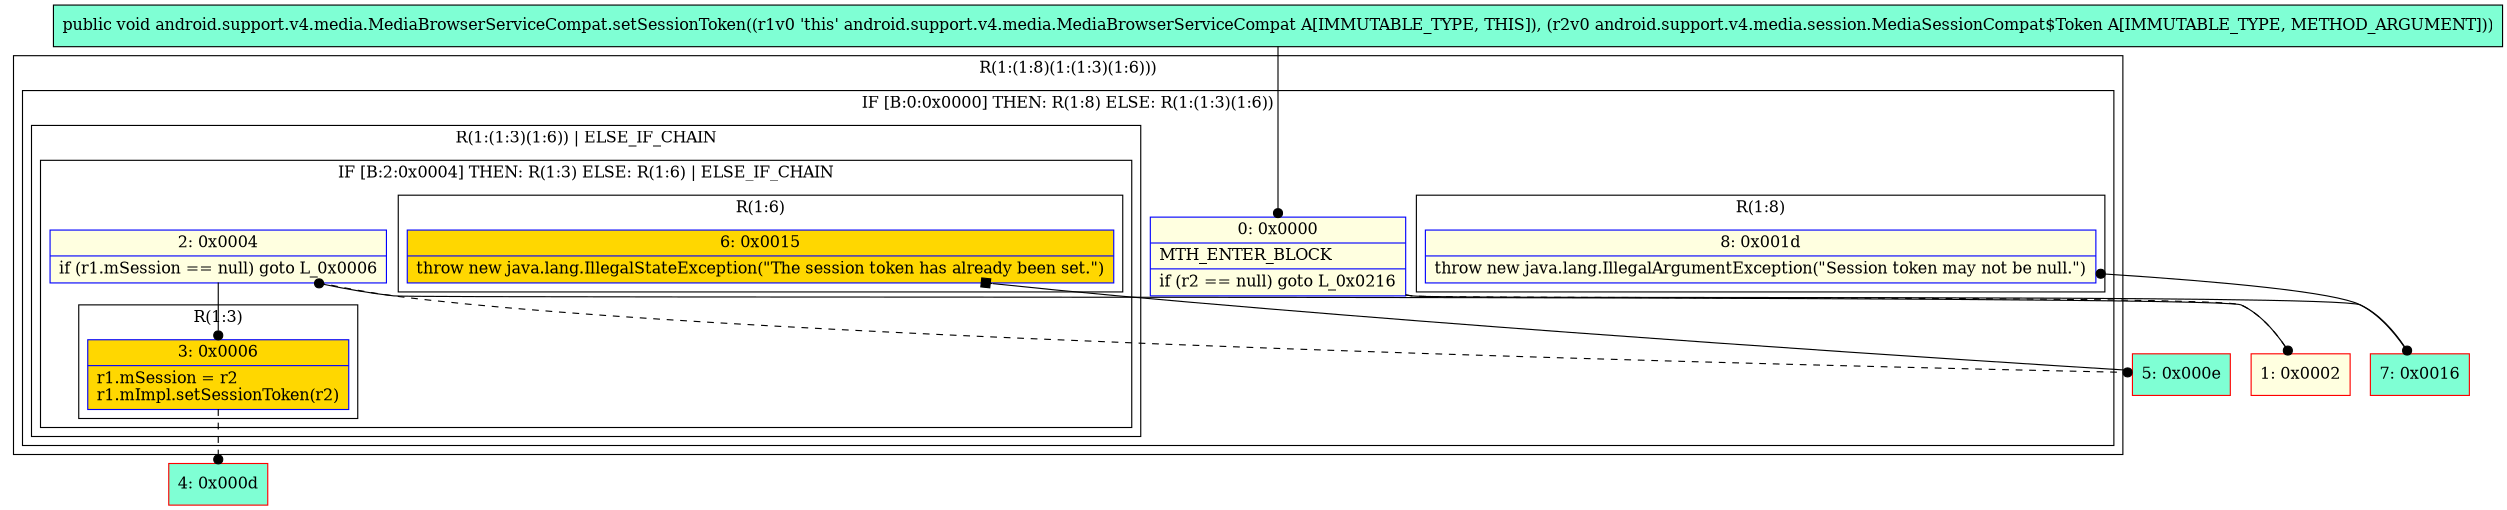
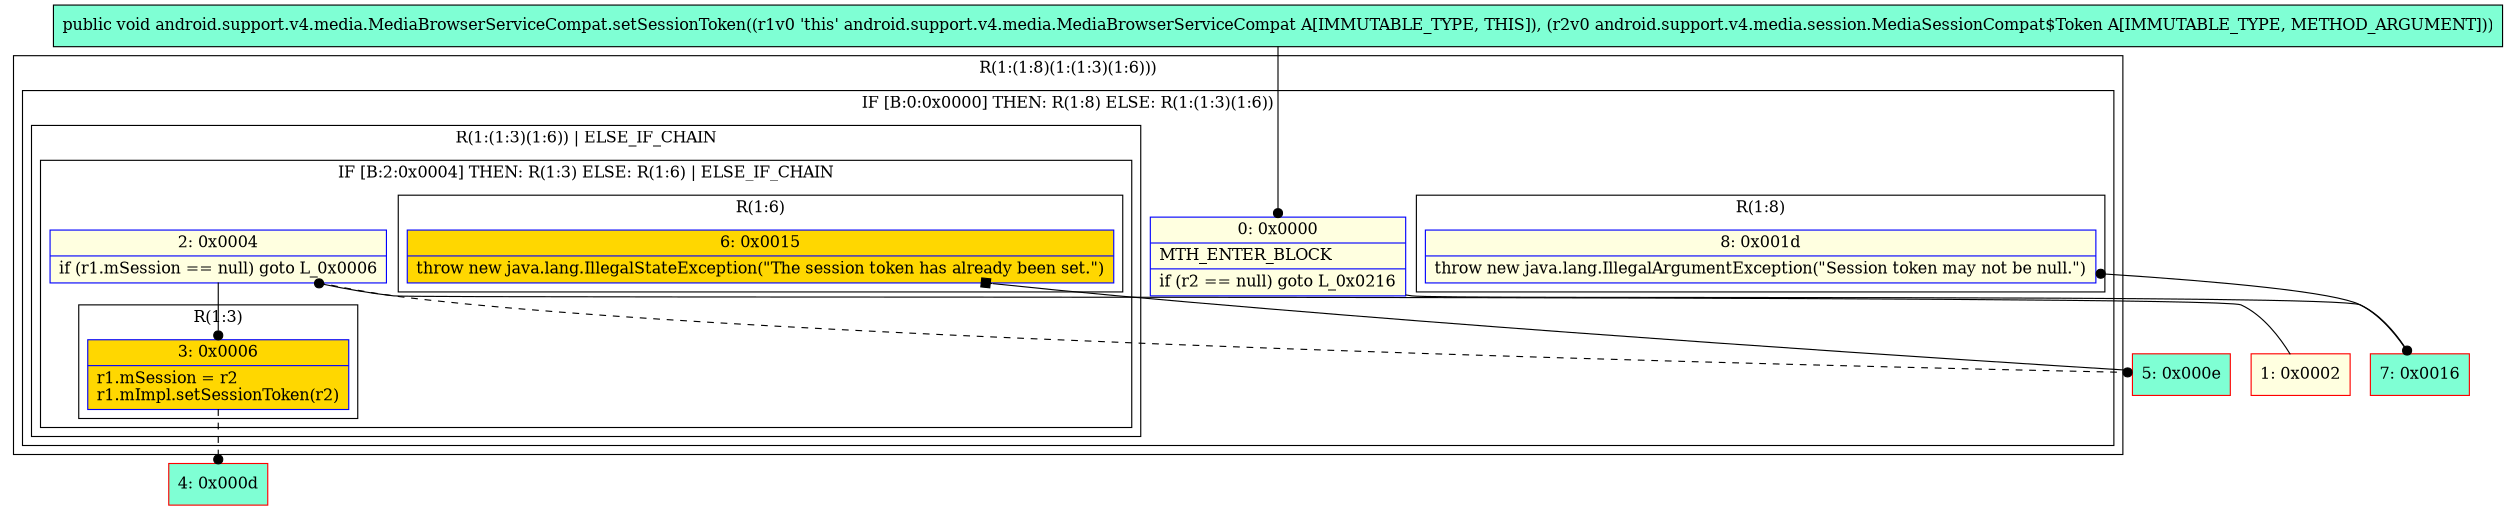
  digraph {
    node [color=blue fillcolor=lightyellow shape=record style=filled]
    edge [arrowhead=dot]
    n1 [label="{8\:\ 0x001d|throw new java.lang.IllegalArgumentException(\"Session token may not be null.\")\l}"]
    n2 [fillcolor=gold label="{3\:\ 0x0006|r1.mSession = r2\lr1.mImpl.setSessionToken(r2)\l}"]
    n3 [fillcolor=gold label="{6\:\ 0x0015|throw new java.lang.IllegalStateException(\"The session token has already been set.\")\l}"]
    n4 [label="{2\:\ 0x0004|if (r1.mSession == null) goto L_0x0006\l}"]
    n5 [label="{0\:\ 0x0000|MTH_ENTER_BLOCK\l|if (r2 == null) goto L_0x0216\l}"]
    n6 [color=red fillcolor=aquamarine label="{4\:\ 0x000d}"]
    n7 [color=red fillcolor=aquamarine label="{5\:\ 0x000e}"]
    n8 [color=red label="{1\:\ 0x0002}"]
    n9 [color=red fillcolor=aquamarine label="{7\:\ 0x0016}"]
    n10 [fillcolor=aquamarine label="{public void android.support.v4.media.MediaBrowserServiceCompat.setSessionToken((r1v0 'this' android.support.v4.media.MediaBrowserServiceCompat A[IMMUTABLE_TYPE, THIS]), (r2v0 android.support.v4.media.session.MediaSessionCompat$Token A[IMMUTABLE_TYPE, METHOD_ARGUMENT])) }" color=""]
    subgraph cluster_1 {
      label="R(1:(1:8)(1:(1:3)(1:6)))"
      subgraph cluster_2 {
        label="IF [B:0:0x0000] THEN: R(1:8) ELSE: R(1:(1:3)(1:6))"
        n5
        subgraph cluster_3 {
          label="R(1:8)"
          n1
        }
        subgraph cluster_4 {
          label="R(1:(1:3)(1:6)) | ELSE_IF_CHAIN\l"
          subgraph cluster_5 {
            label="IF [B:2:0x0004] THEN: R(1:3) ELSE: R(1:6) | ELSE_IF_CHAIN\l"
            n4
            subgraph cluster_6 {
              label="R(1:3)"
              n2
            }
            subgraph cluster_7 {
              label="R(1:6)"
              n3
            }
          }
        }
      }
    }
    n2 -> n6 [style=dashed]
    n4 -> n2
    n4 -> n7 [style=dashed]
-   n5 -> n8 [style=dashed]
    n5 -> n9
    n7 -> n3 [arrowhead=box]
    n8 -> n4
    n9 -> n1
    n10 -> n5
  }
